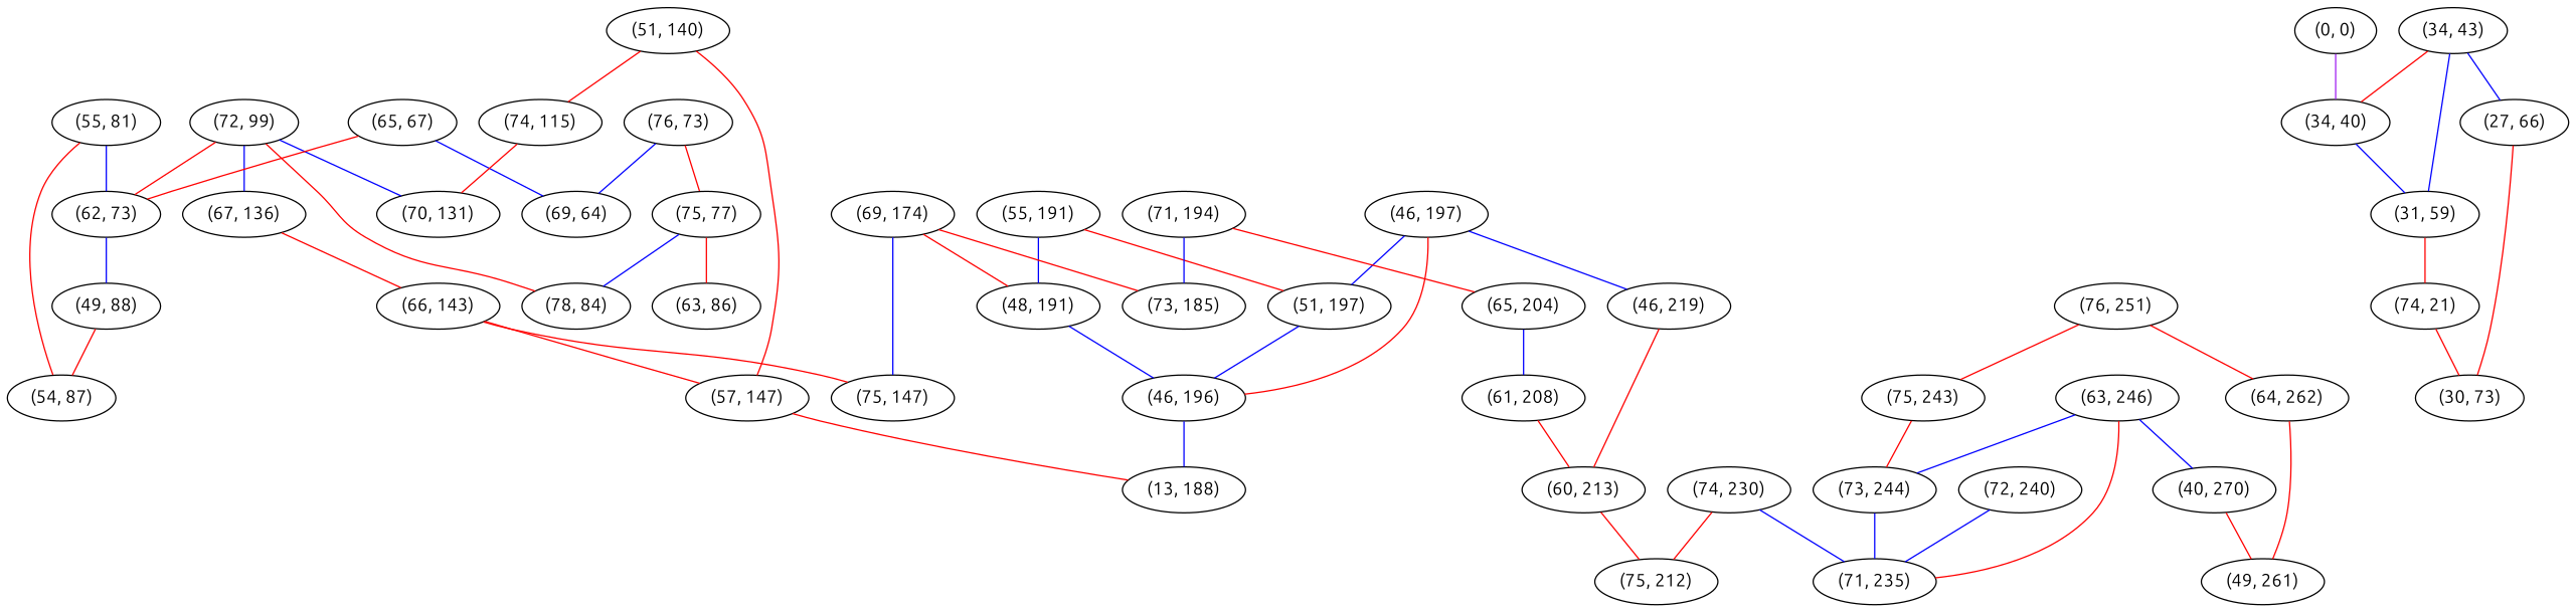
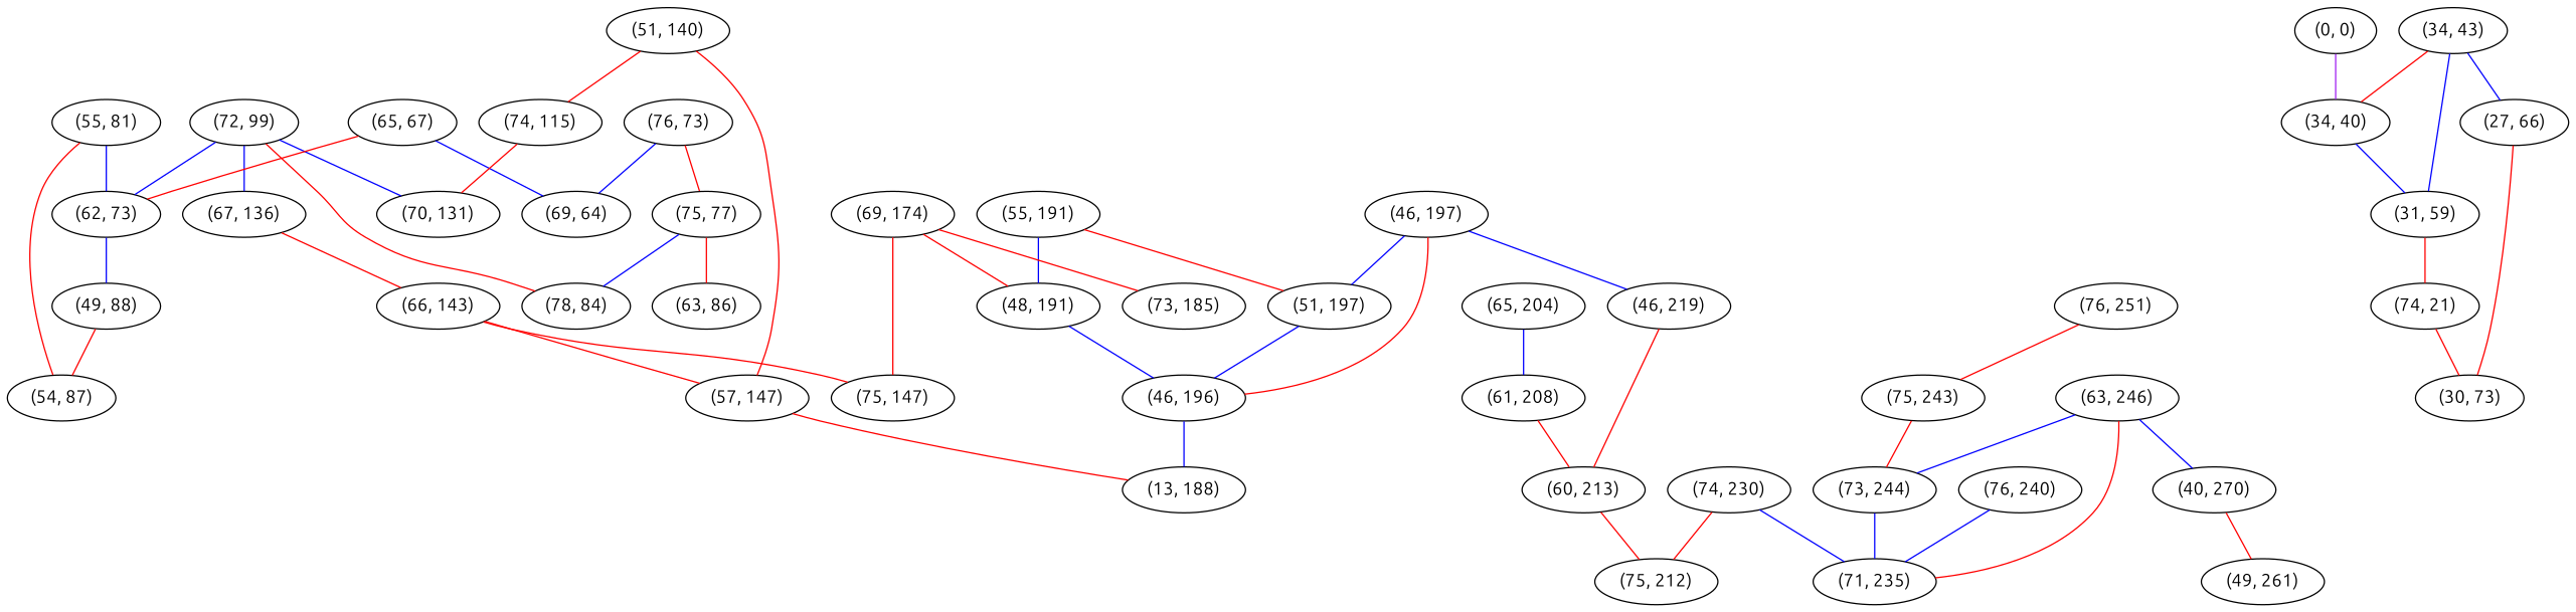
  graph {
    fontname=Ubuntu
    node [fontname=Ubuntu]
    edge [color=red fontname=Ubuntu weight=1]
    "(72, 99)"
    "(62, 73)"
    "(67, 136)"
    "(78, 84)"
    "(70, 131)"
    "(49, 88)"
    "(66, 143)"
    "(65, 67)"
    "(69, 64)"
    "(55, 191)"
    "(51, 197)"
    "(48, 191)"
    "(46, 196)"
    "(46, 197)"
    "(46, 219)"
    "(60, 213)"
    "(13, 188)"
    "(55, 81)"
    "(54, 87)"
    "(69, 174)"
    "(75, 147)"
    "(73, 185)"
    "(51, 140)"
    "(57, 147)"
    "(74, 115)"
    "(76, 73)"
    "(75, 77)"
    "(63, 86)"
-   "(71, 194)"
    "(65, 204)"
    "(61, 208)"
    "(76, 251)"
-   "(64, 262)"
    "(75, 243)"
    "(49, 261)"
    "(73, 244)"
    "(74, 230)"
    "(75, 212)"
    "(71, 235)"
    "(34, 43)"
    "(34, 40)"
    "(31, 59)"
    "(27, 66)"
    "(74, 21)"
    "(30, 73)"
    "(63, 246)"
    "(40, 270)"
-   "(76, 240)" [label="(72, 240)"]
+   "(76, 240)"
    "(0, 0)"
-   "(72, 99)" -- "(62, 73)" [weight=3]
+   "(72, 99)" -- "(62, 73)" [color=blue weight=3]
    "(72, 99)" -- "(67, 136)" [color=blue weight=3]
    "(72, 99)" -- "(78, 84)"
    "(72, 99)" -- "(70, 131)" [color=blue weight=3]
    "(62, 73)" -- "(49, 88)" [color=blue weight=3]
    "(67, 136)" -- "(66, 143)"
    "(49, 88)" -- "(54, 87)"
    "(66, 143)" -- "(75, 147)"
    "(66, 143)" -- "(57, 147)"
    "(65, 67)" -- "(62, 73)"
    "(65, 67)" -- "(69, 64)" [color=blue weight=3]
    "(55, 191)" -- "(51, 197)"
    "(55, 191)" -- "(48, 191)" [color=blue weight=3]
    "(51, 197)" -- "(46, 196)" [color=blue weight=3]
    "(48, 191)" -- "(46, 196)" [color=blue weight=3]
    "(46, 196)" -- "(13, 188)" [color=blue weight=3]
    "(46, 197)" -- "(51, 197)" [color=blue weight=3]
    "(46, 197)" -- "(46, 196)"
    "(46, 197)" -- "(46, 219)" [color=blue weight=3]
    "(46, 219)" -- "(60, 213)"
    "(60, 213)" -- "(75, 212)"
    "(55, 81)" -- "(62, 73)" [color=blue weight=3]
    "(55, 81)" -- "(54, 87)"
    "(69, 174)" -- "(48, 191)"
-   "(69, 174)" -- "(75, 147)" [color=blue]
+   "(69, 174)" -- "(75, 147)"
    "(69, 174)" -- "(73, 185)"
    "(51, 140)" -- "(57, 147)"
    "(51, 140)" -- "(74, 115)"
    "(57, 147)" -- "(13, 188)"
    "(74, 115)" -- "(70, 131)"
    "(76, 73)" -- "(69, 64)" [color=blue weight=3]
    "(76, 73)" -- "(75, 77)"
    "(75, 77)" -- "(78, 84)" [color=blue]
    "(75, 77)" -- "(63, 86)"
-   "(71, 194)" -- "(73, 185)" [color=blue weight=3]
-   "(71, 194)" -- "(65, 204)"
    "(65, 204)" -- "(61, 208)" [color=blue weight=3]
    "(61, 208)" -- "(60, 213)"
-   "(76, 251)" -- "(64, 262)"
    "(76, 251)" -- "(75, 243)"
-   "(64, 262)" -- "(49, 261)"
    "(75, 243)" -- "(73, 244)"
    "(73, 244)" -- "(71, 235)" [color=blue weight=3]
    "(74, 230)" -- "(75, 212)"
    "(74, 230)" -- "(71, 235)" [color=blue weight=3]
    "(34, 43)" -- "(34, 40)"
    "(34, 43)" -- "(31, 59)" [color=blue weight=3]
    "(34, 43)" -- "(27, 66)" [color=blue weight=3]
    "(34, 40)" -- "(31, 59)" [color=blue weight=3]
    "(31, 59)" -- "(74, 21)"
    "(27, 66)" -- "(30, 73)"
    "(74, 21)" -- "(30, 73)"
    "(63, 246)" -- "(73, 244)" [color=blue weight=3]
    "(63, 246)" -- "(71, 235)"
    "(63, 246)" -- "(40, 270)" [color=blue weight=3]
    "(40, 270)" -- "(49, 261)"
    "(76, 240)" -- "(71, 235)" [color=blue weight=3]
    "(0, 0)" -- "(34, 40)" [color=purple weight=4]
  }
